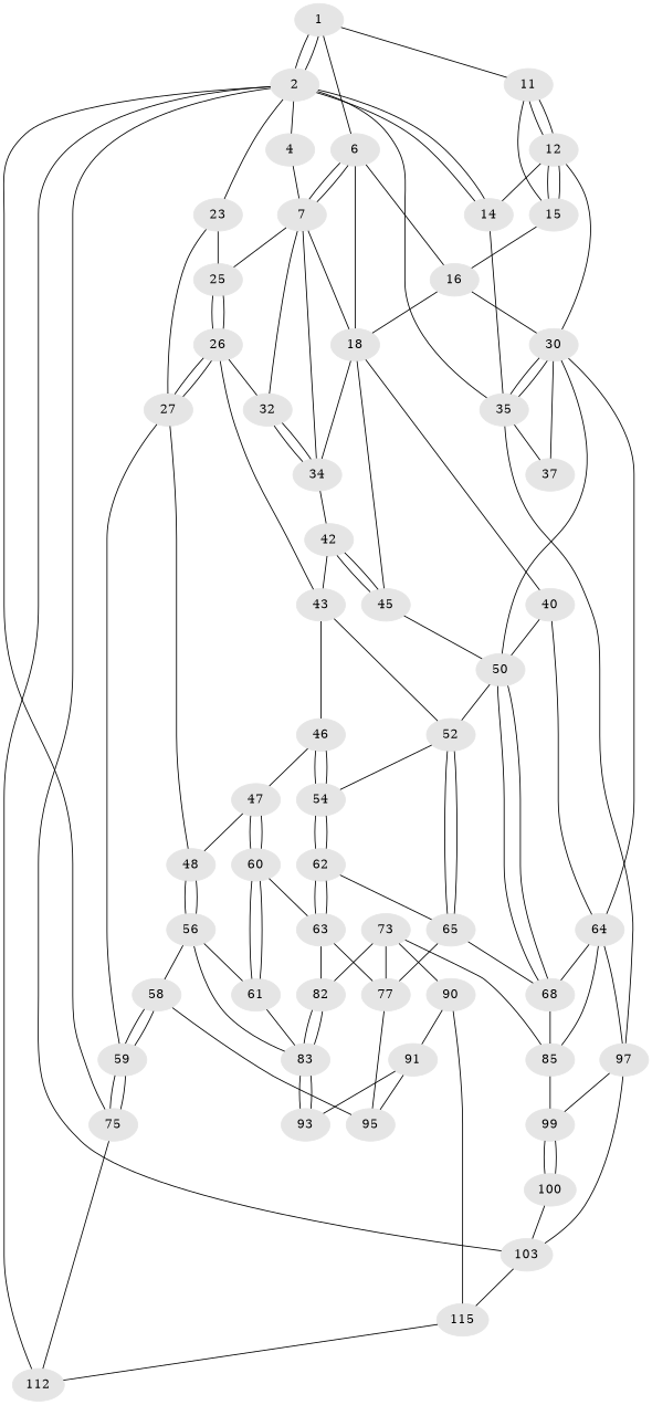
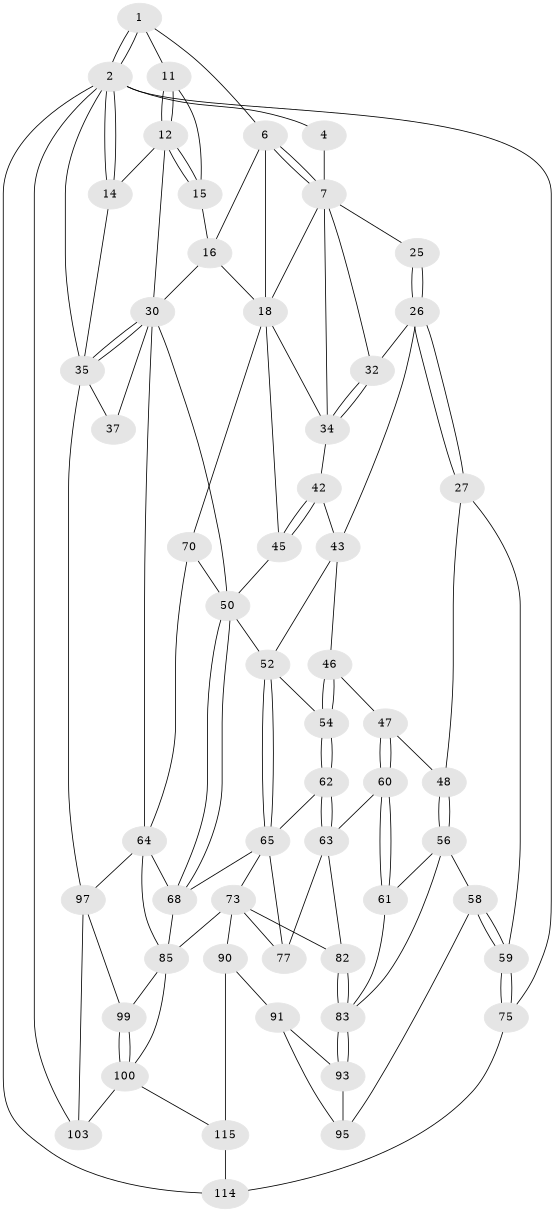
  graph {
    node [color=gray90 style=filled]
    1 [super="+5"]
    2 [super="+3+80"]
    6 [super="+17"]
    11
    4
    14
-   23 [super="+24"]
    35 [super="+36"]
    75 [super="+110"]
    103 [super="+104"]
-   112
+   112 [label=114]
    7 [super="+22+8"]
    16 [super="+29"]
    18 [super="+19"]
    12 [super="+13"]
    15
    25
    27 [super="+28"]
    37
    97 [super="+98"]
    n21 [label=115 super="+111"]
    32
    34 [super="+41"]
    30 [super="+31"]
-   40 [super="+49"]
+   40 [super="+49" label=70]
    45
    26 [super="+33"]
    42
    64 [super="+71"]
    50 [super="+51"]
    48
    59
    43 [super="+44"]
    46
    52 [super="+53"]
    56 [super="+57"]
    68 [super="+69"]
    85 [super="+88+86"]
    99
    47
    54
    65 [super="+66+70"]
    60
    62
    61
    63 [super="+78"]
    58
    83 [super="+84"]
    77
    73 [super="+87+74"]
    95 [super="+96+102"]
    93
    82
    100
    90 [super="+94"]
    91 [super="+107+92"]
    1 -- 2
    1 -- 2
    1 -- 6
    1 -- 11
    2 -- 4
    2 -- 14
    2 -- 14
-   2 -- 23
    2 -- 35
    2 -- 75
    2 -- 103
    2 -- 112
    6 -- 7
    6 -- 7
    6 -- 16
    6 -- 18
    11 -- 12
    11 -- 12
    11 -- 15
    4 -- 7
    14 -- 35
-   23 -- 25
-   23 -- 27
    35 -- 37
    35 -- 97
    75 -- 112
-   103 -- n21
+   100 -- n21
    7 -- 18
    7 -- 25
    7 -- 32
    7 -- 34
    16 -- 18
    16 -- 30
    18 -- 34
    18 -- 40
    18 -- 45
    12 -- 14
    12 -- 15
    12 -- 15
    12 -- 30
    15 -- 16
    25 -- 26
    25 -- 26
    27 -- 48
    27 -- 59
    97 -- 103
    97 -- 99
    n21 -- 112
    32 -- 34
    32 -- 34
    34 -- 42
    30 -- 35
    30 -- 35
    30 -- 37 [weight=2]
    30 -- 64
    30 -- 50
    40 -- 64
    40 -- 50
    45 -- 50
    26 -- 27
    26 -- 27
    26 -- 32
    26 -- 43
    42 -- 45
    42 -- 45
    42 -- 43
    64 -- 97
    64 -- 68
    64 -- 85
    50 -- 52
    50 -- 68
    50 -- 68
    48 -- 56
    48 -- 56
    59 -- 75
    59 -- 75
    43 -- 46
    43 -- 52
    46 -- 47
    46 -- 54
    46 -- 54
    52 -- 54
    52 -- 65
    52 -- 65
    56 -- 61
    56 -- 58
    56 -- 83
    68 -- 85
    85 -- 99
+   85 -- 100
    99 -- 100
    99 -- 100
    47 -- 48
    47 -- 60
    47 -- 60
    54 -- 62
    54 -- 62
    65 -- 68
    65 -- 77
+   65 -- 73 [weight=2]
    60 -- 61
    60 -- 61
    60 -- 63
    62 -- 65
    62 -- 63
    62 -- 63
    61 -- 83
    63 -- 77
    63 -- 82
    58 -- 59
    58 -- 59
    58 -- 95
    83 -- 93
    83 -- 93
    73 -- 85
    73 -- 77
    73 -- 82
    73 -- 90 [weight=2]
-   77 -- 95
+   93 -- 95
    82 -- 83
    82 -- 83
    100 -- 103
    90 -- n21 [weight=2]
    90 -- 91 [weight=2]
    91 -- 95
    91 -- 93
  }
